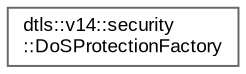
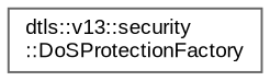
  digraph {
    rankdir=LR
    fontname="Liberation Sans"
-   n1 [color=grey40 fillcolor=white fontname="Liberation Sans" fontsize=10 height=0.2 label="dtls::v14::security\l::DoSProtectionFactory" shape=box style=filled width=0.4]
+   n1 [color=grey40 fillcolor=white fontname="Liberation Sans" fontsize=10 height=0.2 label="dtls::v13::security\l::DoSProtectionFactory" shape=box style=filled width=0.4]
  }
